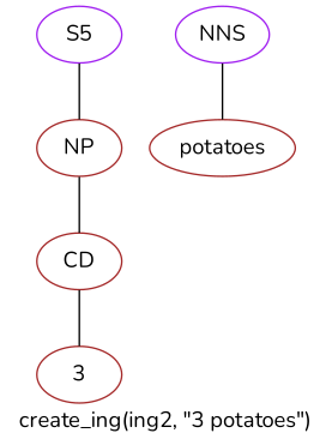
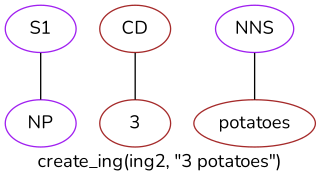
  graph {
    fontname=Nunito
    label="create_ing(ing2, \"3 potatoes\")"
    node [color=purple fontname=Nunito]
    edge [fontname=Nunito]
-   n1 [label=S5]
-   n2 [color=brown label=NP]
+   n1 [label=S1]
+   n2 [label=NP]
    n3 [color=brown label=CD]
    n4 [color=brown label=3]
    n5 [label=NNS]
    n6 [color=brown label=potatoes]
    n1 -- n2
-   n2 -- n3
    n3 -- n4
    n5 -- n6
  }
